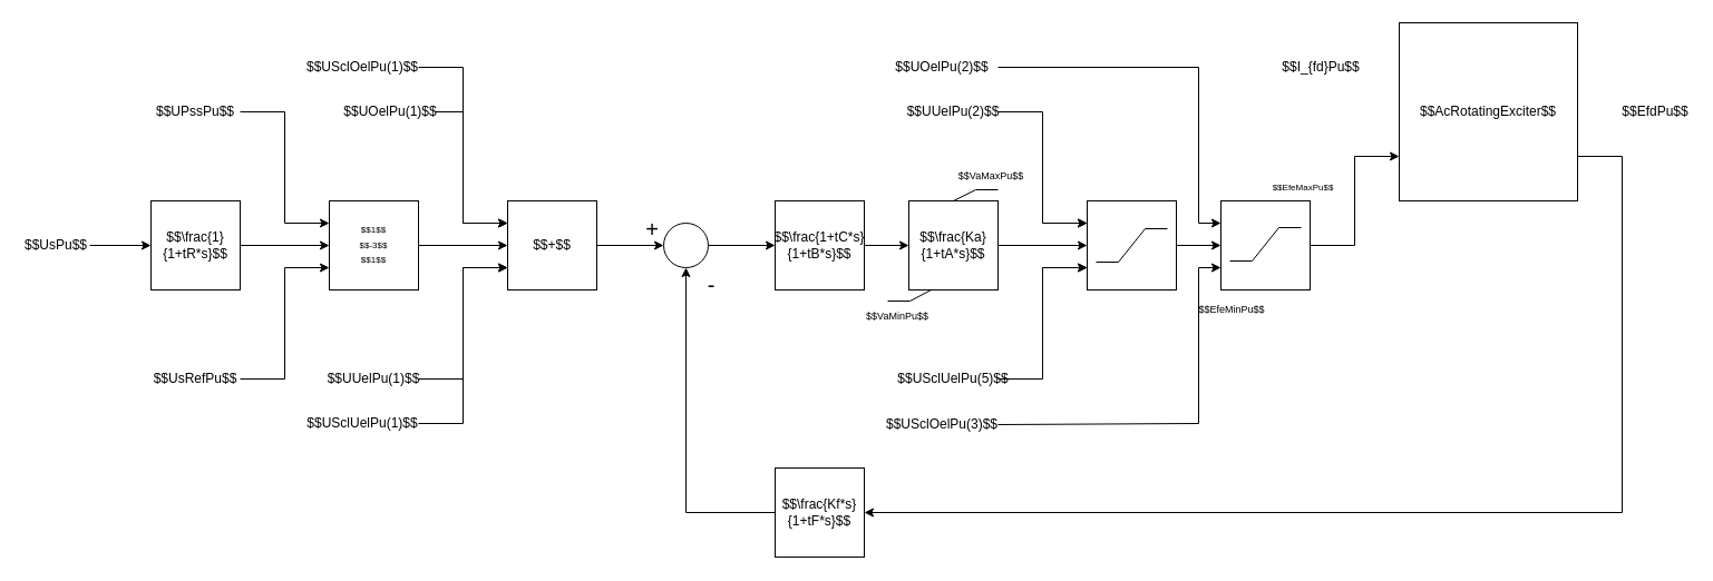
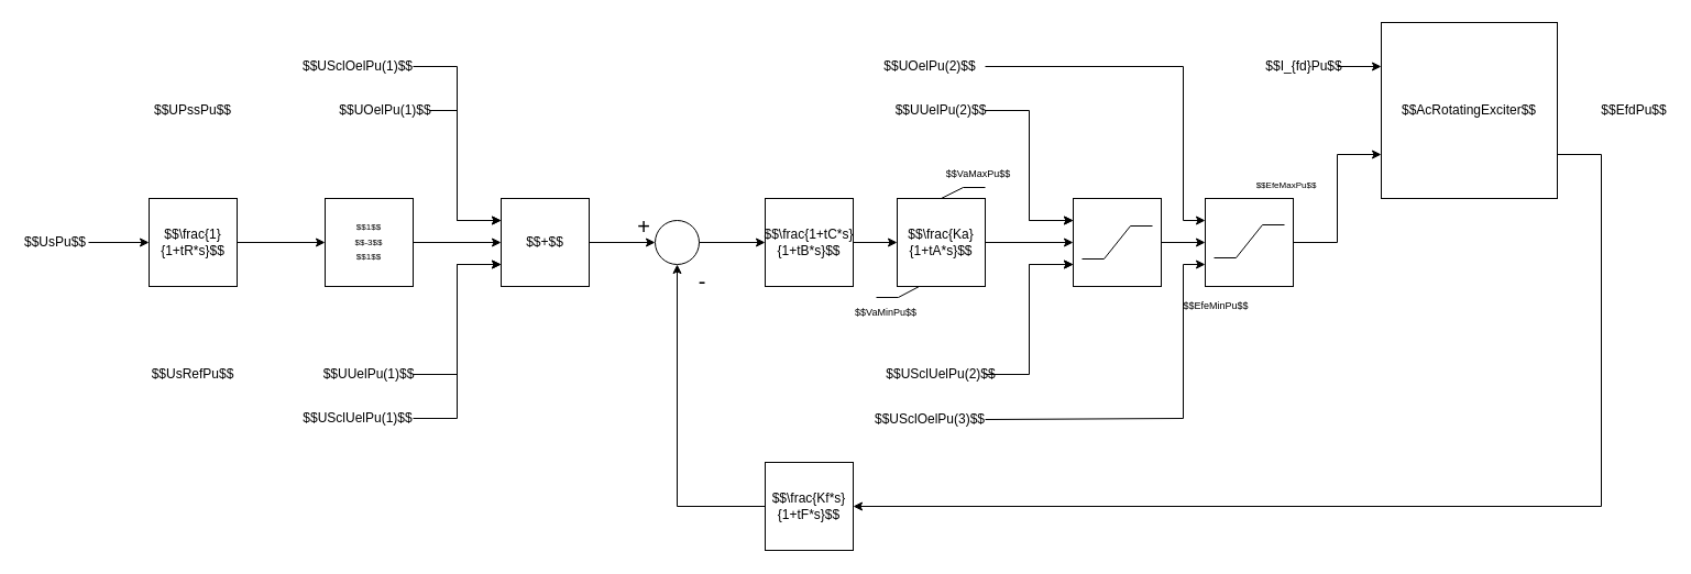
  <mxCell id="0" />
  <mxCell id="1" parent="0" />
  <mxCell id="2" value="" style="edgeStyle=orthogonalEdgeStyle;rounded=0;orthogonalLoop=1;jettySize=auto;html=1;exitX=1;exitY=0.5;exitDx=0;exitDy=0;" parent="1" source="62" target="18" edge="1"><mxGeometry relative="1" as="geometry"><mxPoint x="95" y="220" as="sourcePoint" /></mxGeometry></mxCell>
  <mxCell id="3" value="" style="edgeStyle=orthogonalEdgeStyle;rounded=0;orthogonalLoop=1;jettySize=auto;html=1;" parent="1" source="4" target="14" edge="1"><mxGeometry relative="1" as="geometry" /></mxCell>
  <mxCell id="4" value="&lt;table style=&quot;font-size: 8px;&quot;&gt;&lt;tbody&gt;&lt;tr&gt;&lt;td&gt;&lt;font style=&quot;font-size: 8px;&quot;&gt;$$1$$&lt;/font&gt;&lt;/td&gt;&lt;/tr&gt;&lt;tr&gt;&lt;td&gt;&lt;font style=&quot;font-size: 8px;&quot;&gt;$$-3$$&lt;/font&gt;&lt;/td&gt;&lt;/tr&gt;&lt;tr&gt;&lt;td&gt;&lt;font style=&quot;font-size: 8px;&quot;&gt;$$1$$&lt;/font&gt;&lt;/td&gt;&lt;/tr&gt;&lt;/tbody&gt;&lt;/table&gt;" style="whiteSpace=wrap;html=1;aspect=fixed;" parent="1" vertex="1"><mxGeometry x="295" y="180" width="80" height="80" as="geometry" /></mxCell>
  <mxCell id="5" style="edgeStyle=orthogonalEdgeStyle;rounded=0;orthogonalLoop=1;jettySize=auto;html=1;exitX=0.5;exitY=1;exitDx=0;exitDy=0;" parent="1" source="7" edge="1"><mxGeometry relative="1" as="geometry"><mxPoint x="855.2" y="250.2" as="targetPoint" /></mxGeometry></mxCell>
  <mxCell id="6" value="" style="edgeStyle=orthogonalEdgeStyle;rounded=0;orthogonalLoop=1;jettySize=auto;html=1;" parent="1" source="7" target="22" edge="1"><mxGeometry relative="1" as="geometry" /></mxCell>
  <mxCell id="7" value="$$\frac{Ka}{1+tA*s}$$" style="rounded=0;whiteSpace=wrap;html=1;" parent="1" vertex="1"><mxGeometry x="815" y="180" width="80" height="80" as="geometry" /></mxCell>
  <mxCell id="8" value="" style="endArrow=none;html=1;exitX=0.5;exitY=0;exitDx=0;exitDy=0;" parent="1" source="7" edge="1"><mxGeometry width="50" height="50" relative="1" as="geometry"><mxPoint x="855" y="190" as="sourcePoint" /><mxPoint x="875" y="170" as="targetPoint" /></mxGeometry></mxCell>
  <mxCell id="9" value="" style="endArrow=none;html=1;" parent="1" edge="1"><mxGeometry width="50" height="50" relative="1" as="geometry"><mxPoint x="875" y="170" as="sourcePoint" /><mxPoint x="895" y="170" as="targetPoint" /></mxGeometry></mxCell>
  <mxCell id="10" value="&lt;font style=&quot;font-size: 9px;&quot;&gt;$$VaMaxPu$$&lt;/font&gt;" style="text;html=1;strokeColor=none;fillColor=none;align=center;verticalAlign=middle;whiteSpace=wrap;rounded=0;fontSize=15;" parent="1" vertex="1"><mxGeometry x="859" y="140" width="60" height="30" as="geometry" /></mxCell>
  <mxCell id="11" value="" style="endArrow=none;html=1;" parent="1" edge="1"><mxGeometry width="50" height="50" relative="1" as="geometry"><mxPoint x="816" y="270" as="sourcePoint" /><mxPoint x="796" y="270" as="targetPoint" /></mxGeometry></mxCell>
  <mxCell id="12" value="&lt;font style=&quot;font-size: 9px;&quot;&gt;$$VaMinPu$$&lt;/font&gt;" style="text;html=1;strokeColor=none;fillColor=none;align=center;verticalAlign=middle;whiteSpace=wrap;rounded=0;fontSize=15;" parent="1" vertex="1"><mxGeometry x="775" y="266" width="60" height="30" as="geometry" /></mxCell>
  <mxCell id="13" value="" style="endArrow=none;html=1;exitX=0.5;exitY=0;exitDx=0;exitDy=0;entryX=0.25;entryY=1;entryDx=0;entryDy=0;" parent="1" target="7" edge="1"><mxGeometry width="50" height="50" relative="1" as="geometry"><mxPoint x="816" y="270" as="sourcePoint" /><mxPoint x="836" y="250" as="targetPoint" /></mxGeometry></mxCell>
  <mxCell id="14" value="&lt;table style=&quot;&quot;&gt;&lt;tbody&gt;&lt;tr&gt;&lt;td&gt;&lt;font style=&quot;font-size: 12px;&quot;&gt;$$+$$&lt;/font&gt;&lt;/td&gt;&lt;/tr&gt;&lt;/tbody&gt;&lt;/table&gt;" style="whiteSpace=wrap;html=1;aspect=fixed;" parent="1" vertex="1"><mxGeometry x="455" y="180" width="80" height="80" as="geometry" /></mxCell>
  <mxCell id="15" value="" style="edgeStyle=orthogonalEdgeStyle;rounded=0;orthogonalLoop=1;jettySize=auto;html=1;" parent="1" source="16" target="7" edge="1"><mxGeometry relative="1" as="geometry" /></mxCell>
  <mxCell id="16" value="$$\frac{1+tC*s}{1+tB*s}$$" style="rounded=0;whiteSpace=wrap;html=1;" parent="1" vertex="1"><mxGeometry x="695" y="180" width="80" height="80" as="geometry" /></mxCell>
  <mxCell id="17" value="" style="edgeStyle=orthogonalEdgeStyle;rounded=0;orthogonalLoop=1;jettySize=auto;html=1;" parent="1" source="18" target="4" edge="1"><mxGeometry relative="1" as="geometry" /></mxCell>
  <mxCell id="18" value="$$\frac{1}{1+tR*s}$$" style="whiteSpace=wrap;html=1;aspect=fixed;" parent="1" vertex="1"><mxGeometry x="135" y="180" width="80" height="80" as="geometry" /></mxCell>
  <mxCell id="19" value="" style="ellipse;whiteSpace=wrap;html=1;aspect=fixed;" parent="1" vertex="1"><mxGeometry x="595" y="200" width="40" height="40" as="geometry" /></mxCell>
  <mxCell id="20" value="+" style="text;html=1;strokeColor=none;fillColor=none;align=center;verticalAlign=middle;whiteSpace=wrap;rounded=0;fontSize=20;" parent="1" vertex="1"><mxGeometry x="555" y="189" width="60" height="31" as="geometry" /></mxCell>
  <mxCell id="21" value="-" style="text;html=1;strokeColor=none;fillColor=none;align=center;verticalAlign=middle;whiteSpace=wrap;rounded=0;fontSize=20;" parent="1" vertex="1"><mxGeometry x="608" y="240" width="60" height="30" as="geometry" /></mxCell>
  <mxCell id="22" value="" style="whiteSpace=wrap;html=1;aspect=fixed;" parent="1" vertex="1"><mxGeometry x="975" y="180" width="80" height="80" as="geometry" /></mxCell>
  <mxCell id="23" value="" style="endArrow=none;html=1;" parent="1" edge="1"><mxGeometry width="50" height="50" relative="1" as="geometry"><mxPoint x="1003" y="235" as="sourcePoint" /><mxPoint x="1027" y="205" as="targetPoint" /></mxGeometry></mxCell>
  <mxCell id="24" value="" style="endArrow=none;html=1;" parent="1" edge="1"><mxGeometry width="50" height="50" relative="1" as="geometry"><mxPoint x="1027" y="205" as="sourcePoint" /><mxPoint x="1047" y="205" as="targetPoint" /></mxGeometry></mxCell>
  <mxCell id="25" value="" style="endArrow=none;html=1;" parent="1" edge="1"><mxGeometry width="50" height="50" relative="1" as="geometry"><mxPoint x="1003" y="235" as="sourcePoint" /><mxPoint x="983" y="235" as="targetPoint" /></mxGeometry></mxCell>
  <mxCell id="26" value="" style="endArrow=classic;html=1;entryX=0;entryY=0.75;entryDx=0;entryDy=0;" parent="1" target="22" edge="1"><mxGeometry width="50" height="50" relative="1" as="geometry"><mxPoint x="935" y="240" as="sourcePoint" /><mxPoint x="975" y="237" as="targetPoint" /></mxGeometry></mxCell>
  <mxCell id="27" value="" style="endArrow=classic;html=1;entryX=0;entryY=0.25;entryDx=0;entryDy=0;" parent="1" target="22" edge="1"><mxGeometry width="50" height="50" relative="1" as="geometry"><mxPoint x="935" y="200" as="sourcePoint" /><mxPoint x="975" y="205" as="targetPoint" /></mxGeometry></mxCell>
- <mxCell id="28" value="" style="endArrow=classic;html=1;rounded=0;exitX=1;exitY=0.5;exitDx=0;exitDy=0;entryX=0;entryY=0.25;entryDx=0;entryDy=0;" parent="1" source="64" target="4" edge="1"><mxGeometry width="50" height="50" relative="1" as="geometry"><mxPoint x="95" y="100" as="sourcePoint" /><mxPoint x="555" y="110" as="targetPoint" /><Array as="points"><mxPoint y="100" x="255" /><mxPoint y="200" x="255" /></Array></mxGeometry></mxCell>
  <mxCell id="29" value="" style="whiteSpace=wrap;html=1;aspect=fixed;" parent="1" vertex="1"><mxGeometry x="1095" y="180" width="80" height="80" as="geometry" /></mxCell>
  <mxCell id="30" value="" style="endArrow=none;html=1;" parent="1" edge="1"><mxGeometry width="50" height="50" relative="1" as="geometry"><mxPoint x="1123" y="234" as="sourcePoint" /><mxPoint x="1147" y="204" as="targetPoint" /></mxGeometry></mxCell>
  <mxCell id="31" value="" style="endArrow=none;html=1;" parent="1" edge="1"><mxGeometry width="50" height="50" relative="1" as="geometry"><mxPoint x="1147" y="204" as="sourcePoint" /><mxPoint x="1167" y="204" as="targetPoint" /></mxGeometry></mxCell>
  <mxCell id="32" value="&lt;font style=&quot;font-size: 8px;&quot;&gt;$$EfeMaxPu$$&lt;/font&gt;" style="text;html=1;strokeColor=none;fillColor=none;align=center;verticalAlign=middle;whiteSpace=wrap;rounded=0;fontSize=15;" parent="1" vertex="1"><mxGeometry x="1139" y="150" width="60" height="30" as="geometry" /></mxCell>
  <mxCell id="33" value="" style="endArrow=none;html=1;" parent="1" edge="1"><mxGeometry width="50" height="50" relative="1" as="geometry"><mxPoint x="1123" y="234" as="sourcePoint" /><mxPoint x="1103" y="234" as="targetPoint" /></mxGeometry></mxCell>
  <mxCell id="34" value="&lt;font style=&quot;font-size: 9px;&quot;&gt;$$EfeMinPu$$&lt;/font&gt;" style="text;html=1;strokeColor=none;fillColor=none;align=center;verticalAlign=middle;whiteSpace=wrap;rounded=0;fontSize=15;" parent="1" vertex="1"><mxGeometry x="1075" y="260" width="60" height="30" as="geometry" /></mxCell>
  <mxCell id="35" value="$$\frac{Kf*s}{1+tF*s}$$" style="rounded=0;whiteSpace=wrap;html=1;" parent="1" vertex="1"><mxGeometry x="695" y="420" width="80" height="80" as="geometry" /></mxCell>
  <mxCell id="36" value="&lt;font style=&quot;font-size: 12px;&quot;&gt;$$AcRotatingExciter$$&lt;/font&gt;" style="rounded=0;whiteSpace=wrap;html=1;" parent="1" vertex="1"><mxGeometry x="1255" y="20" width="160" height="160" as="geometry" /></mxCell>
  <mxCell id="37" value="" style="endArrow=classic;html=1;rounded=0;exitX=1;exitY=0.75;exitDx=0;exitDy=0;entryX=1;entryY=0.5;entryDx=0;entryDy=0;" parent="1" source="36" target="35" edge="1"><mxGeometry width="50" height="50" relative="1" as="geometry"><mxPoint x="1275" as="sourcePoint" y="60" /><mxPoint x="1515" y="190" as="targetPoint" /><Array as="points"><mxPoint x="1455" y="140" /><mxPoint x="1455" y="460" /></Array></mxGeometry></mxCell>
  <mxCell id="38" value="" style="endArrow=classic;html=1;rounded=0;exitX=1;exitY=0.5;exitDx=0;exitDy=0;entryX=0;entryY=0.75;entryDx=0;entryDy=0;" parent="1" source="29" target="36" edge="1"><mxGeometry width="50" height="50" relative="1" as="geometry"><mxPoint x="1275" y="250" as="sourcePoint" /><mxPoint x="1325" y="200" as="targetPoint" /><Array as="points"><mxPoint x="1215" y="220" /><mxPoint x="1215" y="140" /></Array></mxGeometry></mxCell>
  <mxCell id="39" value="" style="endArrow=classic;html=1;rounded=0;exitX=0;exitY=0.5;exitDx=0;exitDy=0;entryX=0.5;entryY=1;entryDx=0;entryDy=0;" parent="1" source="35" target="19" edge="1"><mxGeometry width="50" height="50" relative="1" as="geometry"><mxPoint x="665" y="160" as="sourcePoint" /><mxPoint x="715" y="110" as="targetPoint" /><Array as="points"><mxPoint x="615" y="460" /></Array></mxGeometry></mxCell>
  <mxCell id="40" value="" style="endArrow=classic;html=1;rounded=0;exitX=1;exitY=0.5;exitDx=0;exitDy=0;entryX=0;entryY=0.5;entryDx=0;entryDy=0;" parent="1" source="19" target="16" edge="1"><mxGeometry width="50" height="50" relative="1" as="geometry"><mxPoint x="665" y="160" as="sourcePoint" /><mxPoint x="715" y="110" as="targetPoint" /></mxGeometry></mxCell>
  <mxCell id="41" value="" style="endArrow=classic;html=1;rounded=0;exitX=1;exitY=0.5;exitDx=0;exitDy=0;entryX=0;entryY=0.5;entryDx=0;entryDy=0;" parent="1" source="22" target="29" edge="1"><mxGeometry width="50" height="50" relative="1" as="geometry"><mxPoint x="1075" y="230" as="sourcePoint" /><mxPoint x="1125" y="180" as="targetPoint" /></mxGeometry></mxCell>
  <mxCell id="42" value="" style="endArrow=classic;html=1;rounded=0;exitX=1;exitY=0.5;exitDx=0;exitDy=0;entryX=0;entryY=0.5;entryDx=0;entryDy=0;" parent="1" source="14" target="19" edge="1"><mxGeometry width="50" height="50" relative="1" as="geometry"><mxPoint x="485" y="230" as="sourcePoint" /><mxPoint x="535" y="180" as="targetPoint" /></mxGeometry></mxCell>
  <mxCell id="43" value="$$UOelPu(1)$$" style="text;strokeColor=none;align=center;fillColor=none;html=1;verticalAlign=middle;whiteSpace=wrap;rounded=0;" parent="1" vertex="1"><mxGeometry x="310" y="85" width="80" height="30" as="geometry" /></mxCell>
  <mxCell id="44" value="$$USclOelPu(1)$$" style="text;strokeColor=none;align=center;fillColor=none;html=1;verticalAlign=middle;whiteSpace=wrap;rounded=0;" parent="1" vertex="1"><mxGeometry x="275" y="45" width="100" height="30" as="geometry" /></mxCell>
  <mxCell id="45" value="$$UUelPu(2)$$" style="text;strokeColor=none;align=center;fillColor=none;html=1;verticalAlign=middle;whiteSpace=wrap;rounded=0;" parent="1" vertex="1"><mxGeometry x="815" y="85" width="80" height="30" as="geometry" /></mxCell>
  <mxCell id="46" value="$$UOelPu(2)$$" style="text;strokeColor=none;align=center;fillColor=none;html=1;verticalAlign=middle;whiteSpace=wrap;rounded=0;" parent="1" vertex="1"><mxGeometry x="795" y="45" width="100" height="30" as="geometry" /></mxCell>
  <mxCell id="47" value="" style="endArrow=classic;html=1;rounded=0;exitX=1;exitY=0.5;exitDx=0;exitDy=0;entryX=0;entryY=0.25;entryDx=0;entryDy=0;" parent="1" source="43" target="14" edge="1"><mxGeometry width="50" height="50" relative="1" as="geometry"><mxPoint x="385" y="100" as="sourcePoint" /><mxPoint x="435" y="50" as="targetPoint" /><Array as="points"><mxPoint x="415" y="100" /><mxPoint x="415" y="200" /></Array></mxGeometry></mxCell>
  <mxCell id="48" value="" style="endArrow=classic;html=1;rounded=0;exitX=1;exitY=0.5;exitDx=0;exitDy=0;entryX=0;entryY=0.25;entryDx=0;entryDy=0;" parent="1" source="44" target="14" edge="1"><mxGeometry width="50" height="50" relative="1" as="geometry"><mxPoint x="835" y="20" as="sourcePoint" /><mxPoint x="885" y="-30" as="targetPoint" /><Array as="points"><mxPoint x="415" y="60" /><mxPoint x="415" y="200" /></Array></mxGeometry></mxCell>
  <mxCell id="49" value="" style="endArrow=classic;html=1;rounded=0;exitX=1;exitY=0.5;exitDx=0;exitDy=0;entryX=0;entryY=0.25;entryDx=0;entryDy=0;" parent="1" source="45" target="22" edge="1"><mxGeometry width="50" height="50" relative="1" as="geometry"><mxPoint x="835" y="20" as="sourcePoint" /><mxPoint x="885" y="-30" as="targetPoint" /><Array as="points"><mxPoint x="935" y="100" /><mxPoint x="935" y="200" /></Array></mxGeometry></mxCell>
  <mxCell id="50" value="" style="endArrow=classic;html=1;rounded=0;exitX=1;exitY=0.5;exitDx=0;exitDy=0;entryX=0;entryY=0.25;entryDx=0;entryDy=0;" parent="1" source="46" target="29" edge="1"><mxGeometry width="50" height="50" relative="1" as="geometry"><mxPoint x="835" y="20" as="sourcePoint" /><mxPoint x="885" y="-30" as="targetPoint" /><Array as="points"><mxPoint x="1075" y="60" /><mxPoint x="1075" y="200" /></Array></mxGeometry></mxCell>
  <mxCell id="51" value="$$UUelPu(1)$$" style="text;strokeColor=none;align=center;fillColor=none;html=1;verticalAlign=middle;whiteSpace=wrap;rounded=0;" parent="1" vertex="1"><mxGeometry x="295" y="325" width="80" height="30" as="geometry" /></mxCell>
  <mxCell id="52" value="$$USclUelPu(1)$$" style="text;strokeColor=none;align=center;fillColor=none;html=1;verticalAlign=middle;whiteSpace=wrap;rounded=0;" parent="1" vertex="1"><mxGeometry x="275" y="365" width="100" height="30" as="geometry" /></mxCell>
- <mxCell id="53" value="$$USclUelPu(5)$$" style="text;strokeColor=none;align=center;fillColor=none;html=1;verticalAlign=middle;whiteSpace=wrap;rounded=0;" parent="1" vertex="1"><mxGeometry x="815" y="325" width="80" height="30" as="geometry" /></mxCell>
+ <mxCell id="53" value="$$USclUelPu(2)$$" style="text;strokeColor=none;align=center;fillColor=none;html=1;verticalAlign=middle;whiteSpace=wrap;rounded=0;" parent="1" vertex="1"><mxGeometry x="815" y="325" width="80" height="30" as="geometry" /></mxCell>
  <mxCell id="54" value="$$USclOelPu(3)$$" style="text;strokeColor=none;align=center;fillColor=none;html=1;verticalAlign=middle;whiteSpace=wrap;rounded=0;" parent="1" vertex="1"><mxGeometry x="795" y="366" width="100" height="30" as="geometry" /></mxCell>
  <mxCell id="55" value="" style="endArrow=classic;html=1;rounded=0;exitX=1;exitY=0.5;exitDx=0;exitDy=0;entryX=0;entryY=0.75;entryDx=0;entryDy=0;" parent="1" source="51" target="14" edge="1"><mxGeometry width="50" height="50" relative="1" as="geometry"><mxPoint x="315" y="260" as="sourcePoint" /><mxPoint x="365" y="210" as="targetPoint" /><Array as="points"><mxPoint x="415" y="340" /><mxPoint x="415" y="240" /></Array></mxGeometry></mxCell>
  <mxCell id="56" value="" style="endArrow=classic;html=1;rounded=0;exitX=1;exitY=0.5;exitDx=0;exitDy=0;entryX=0;entryY=0.75;entryDx=0;entryDy=0;" parent="1" source="52" target="14" edge="1"><mxGeometry width="50" height="50" relative="1" as="geometry"><mxPoint x="315" y="260" as="sourcePoint" /><mxPoint x="365" y="210" as="targetPoint" /><Array as="points"><mxPoint x="415" y="380" /><mxPoint x="415" y="240" /></Array></mxGeometry></mxCell>
  <mxCell id="57" value="" style="endArrow=classic;html=1;rounded=0;exitX=1;exitY=0.5;exitDx=0;exitDy=0;entryX=0;entryY=0.75;entryDx=0;entryDy=0;" parent="1" source="53" target="22" edge="1"><mxGeometry width="50" height="50" relative="1" as="geometry"><mxPoint x="975" y="260" as="sourcePoint" /><mxPoint x="975" y="240" as="targetPoint" /><Array as="points"><mxPoint x="935" y="340" /><mxPoint x="935" y="240" /></Array></mxGeometry></mxCell>
  <mxCell id="58" value="" style="endArrow=classic;html=1;rounded=0;exitX=1;exitY=0.5;exitDx=0;exitDy=0;entryX=0;entryY=0.75;entryDx=0;entryDy=0;" parent="1" source="54" target="29" edge="1"><mxGeometry width="50" height="50" relative="1" as="geometry"><mxPoint x="975" y="260" as="sourcePoint" /><mxPoint x="1025" y="210" as="targetPoint" /><Array as="points"><mxPoint x="1075" y="380" /><mxPoint x="1075" y="240" /></Array></mxGeometry></mxCell>
  <mxCell id="59" value="$$I_{fd}Pu$$" style="text;strokeColor=none;align=center;fillColor=none;html=1;verticalAlign=middle;whiteSpace=wrap;rounded=0;" parent="1" vertex="1"><mxGeometry x="1155" y="45" width="60" height="30" as="geometry" /></mxCell>
  <mxCell id="60" value="$$EfdPu$$" style="text;strokeColor=none;align=center;fillColor=none;html=1;verticalAlign=middle;whiteSpace=wrap;rounded=0;" parent="1" vertex="1"><mxGeometry x="1455" y="85" width="60" height="30" as="geometry" /></mxCell>
+ <mxCell id="61" value="" style="endArrow=classic;html=1;rounded=0;exitX=1;exitY=0.5;exitDx=0;exitDy=0;entryX=0;entryY=0.25;entryDx=0;entryDy=0;" parent="1" source="59" target="36" edge="1"><mxGeometry width="50" height="50" relative="1" as="geometry"><mxPoint x="975" y="140" as="sourcePoint" /><mxPoint x="1025" y="90" as="targetPoint" /></mxGeometry></mxCell>
  <mxCell id="62" value="$$UsPu$$" style="text;strokeColor=none;align=center;fillColor=none;html=1;verticalAlign=middle;whiteSpace=wrap;rounded=0;" parent="1" vertex="1"><mxGeometry x="20" y="205" width="60" height="30" as="geometry" /></mxCell>
  <mxCell id="63" value="$$UsRefPu$$" style="text;strokeColor=none;align=center;fillColor=none;html=1;verticalAlign=middle;whiteSpace=wrap;rounded=0;" parent="1" vertex="1"><mxGeometry x="135" y="325" width="80" height="30" as="geometry" /></mxCell>
  <mxCell id="64" value="$$UPssPu$$" style="text;strokeColor=none;align=center;fillColor=none;html=1;verticalAlign=middle;whiteSpace=wrap;rounded=0;" parent="1" vertex="1"><mxGeometry x="135" y="85" width="80" height="30" as="geometry" /></mxCell>
- <mxCell id="65" value="" style="endArrow=classic;html=1;rounded=0;exitX=1;exitY=0.5;exitDx=0;exitDy=0;entryX=0;entryY=0.75;entryDx=0;entryDy=0;" parent="1" source="63" target="4" edge="1"><mxGeometry width="50" height="50" relative="1" as="geometry"><mxPoint x="95" y="260" as="sourcePoint" /><mxPoint x="145" y="210" as="targetPoint" /><Array as="points"><mxPoint y="340" x="255" /><mxPoint y="240" x="255" /></Array></mxGeometry></mxCell>
